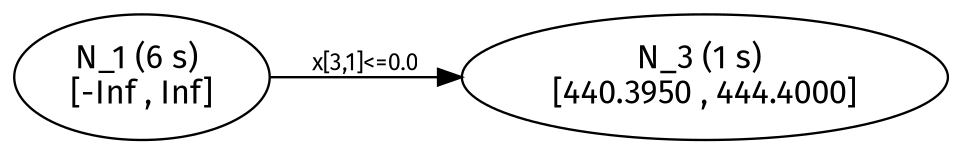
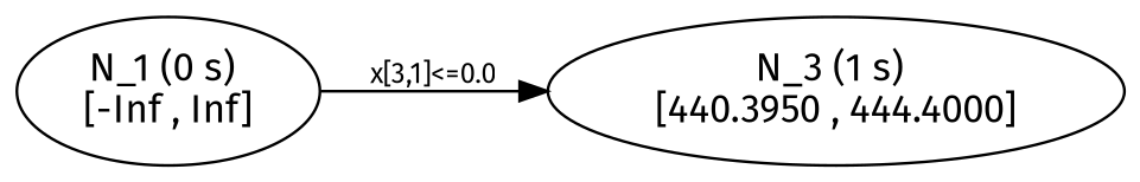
  digraph {
    rankdir=LR
    fontname="Fira Sans"
    node [fontname="Fira Sans"]
-   n1 [label="N_1 (6 s) \n[-Inf , Inf]"]
+   n1 [label="N_1 (0 s) \n[-Inf , Inf]"]
    n2 [label="N_3 (1 s) \n[440.3950 , 444.4000]"]
    n1 -> n2 [fontname="Fira Sans" fontsize=10 label="x[3,1]<=0.0"]
  }
